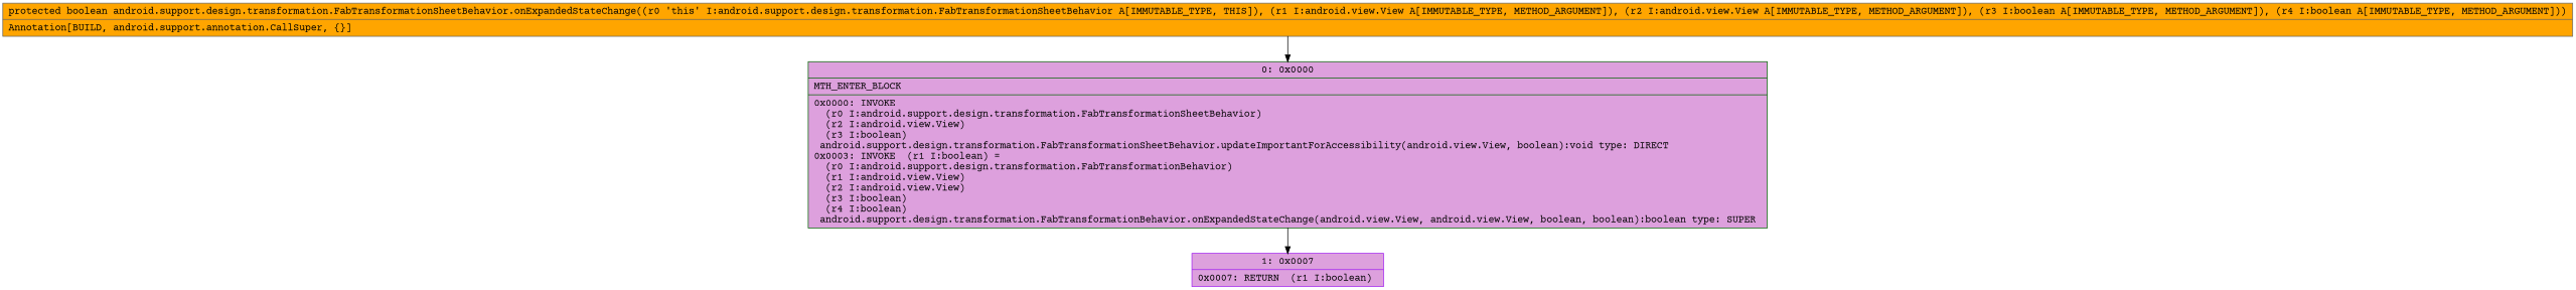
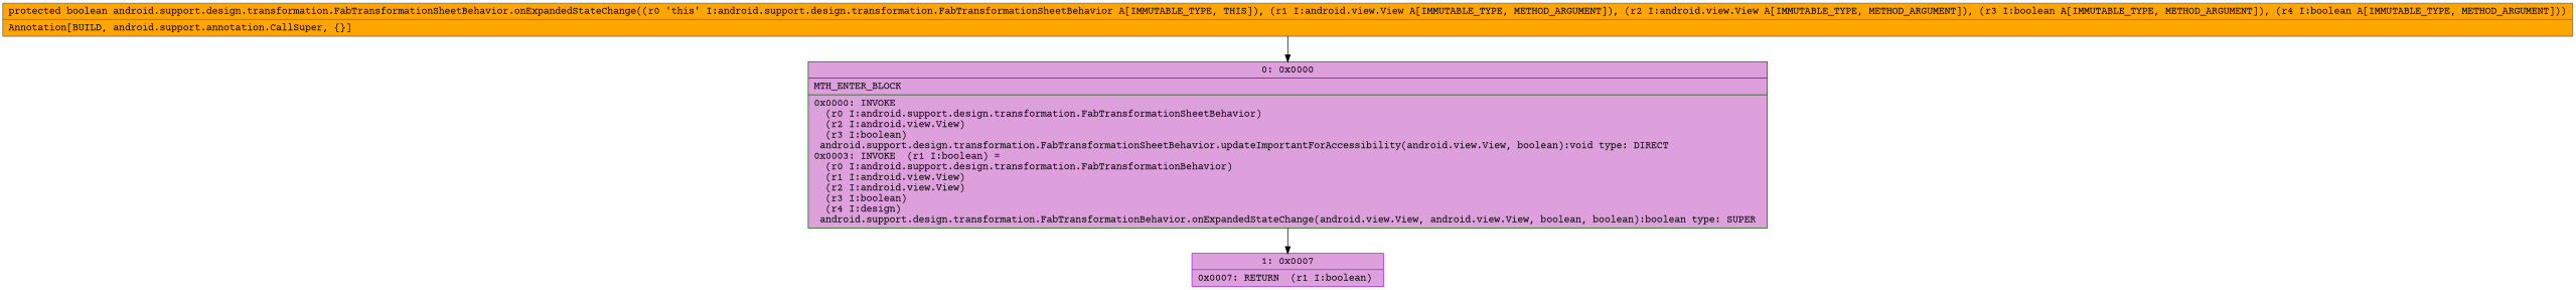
  digraph {
    fontname="Courier Prime"
    node [shape=record style=filled fillcolor=plum fontname="Courier Prime"]
    edge [fontname="Courier Prime"]
-   n1 [label="{0\:\ 0x0000|MTH_ENTER_BLOCK\l|0x0000: INVOKE  \l  (r0 I:android.support.design.transformation.FabTransformationSheetBehavior)\l  (r2 I:android.view.View)\l  (r3 I:boolean)\l android.support.design.transformation.FabTransformationSheetBehavior.updateImportantForAccessibility(android.view.View, boolean):void type: DIRECT \l0x0003: INVOKE  (r1 I:boolean) = \l  (r0 I:android.support.design.transformation.FabTransformationBehavior)\l  (r1 I:android.view.View)\l  (r2 I:android.view.View)\l  (r3 I:boolean)\l  (r4 I:boolean)\l android.support.design.transformation.FabTransformationBehavior.onExpandedStateChange(android.view.View, android.view.View, boolean, boolean):boolean type: SUPER \l}" color=darkgreen]
+   n1 [label="{0\:\ 0x0000|MTH_ENTER_BLOCK\l|0x0000: INVOKE  \l  (r0 I:android.support.design.transformation.FabTransformationSheetBehavior)\l  (r2 I:android.view.View)\l  (r3 I:boolean)\l android.support.design.transformation.FabTransformationSheetBehavior.updateImportantForAccessibility(android.view.View, boolean):void type: DIRECT \l0x0003: INVOKE  (r1 I:boolean) = \l  (r0 I:android.support.design.transformation.FabTransformationBehavior)\l  (r1 I:android.view.View)\l  (r2 I:android.view.View)\l  (r3 I:boolean)\l  (r4 I:design)\l android.support.design.transformation.FabTransformationBehavior.onExpandedStateChange(android.view.View, android.view.View, boolean, boolean):boolean type: SUPER \l}" color=darkgreen]
    n2 [label="{1\:\ 0x0007|0x0007: RETURN  (r1 I:boolean) \l}" color=purple]
    n3 [label="{protected boolean android.support.design.transformation.FabTransformationSheetBehavior.onExpandedStateChange((r0 'this' I:android.support.design.transformation.FabTransformationSheetBehavior A[IMMUTABLE_TYPE, THIS]), (r1 I:android.view.View A[IMMUTABLE_TYPE, METHOD_ARGUMENT]), (r2 I:android.view.View A[IMMUTABLE_TYPE, METHOD_ARGUMENT]), (r3 I:boolean A[IMMUTABLE_TYPE, METHOD_ARGUMENT]), (r4 I:boolean A[IMMUTABLE_TYPE, METHOD_ARGUMENT]))  | Annotation[BUILD, android.support.annotation.CallSuper, \{\}]\l}" fillcolor=orange color=gray40]
    n1 -> n2
    n3 -> n1
  }
